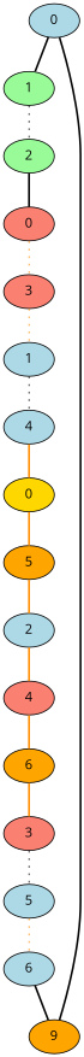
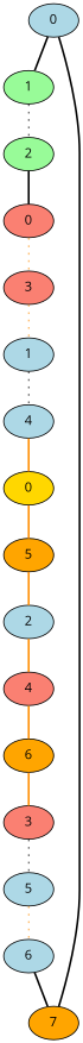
  graph {
    fontname="Open Sans"
    node [style=filled fillcolor=lightblue fontname="Open Sans"]
    edge [style=bold color=darkorange fontname="Open Sans"]
    n1 [label=0]
    n2 [label=1 fillcolor=palegreen]
-   n3 [label=9 fillcolor=orange]
+   n3 [label=7 fillcolor=orange]
    n4 [label=2 fillcolor=palegreen]
    n5 [label=0 fillcolor=salmon]
    n6 [label=3 fillcolor=salmon]
    n7 [label=1]
    n8 [label=4]
    n9 [label=0 fillcolor=gold]
    n10 [label=5 fillcolor=orange]
    n11 [label=2]
    n12 [label=4 fillcolor=salmon]
    n13 [label=6 fillcolor=orange]
    n14 [label=3 fillcolor=salmon]
    n15 [label=5]
    n16 [label=6]
    n1 -- n2 [color=black]
    n1 -- n3 [color=black]
    n2 -- n4 [color=black style=dotted]
    n4 -- n5 [color=black]
    n5 -- n6 [style=dotted]
    n6 -- n7 [style=dotted]
    n7 -- n8 [color=black style=dotted]
    n8 -- n9
    n9 -- n10
    n10 -- n11
    n11 -- n12
    n12 -- n13
    n13 -- n14
    n14 -- n15 [style=dotted color=black]
    n15 -- n16 [style=dotted]
    n16 -- n3 [color=black]
  }
